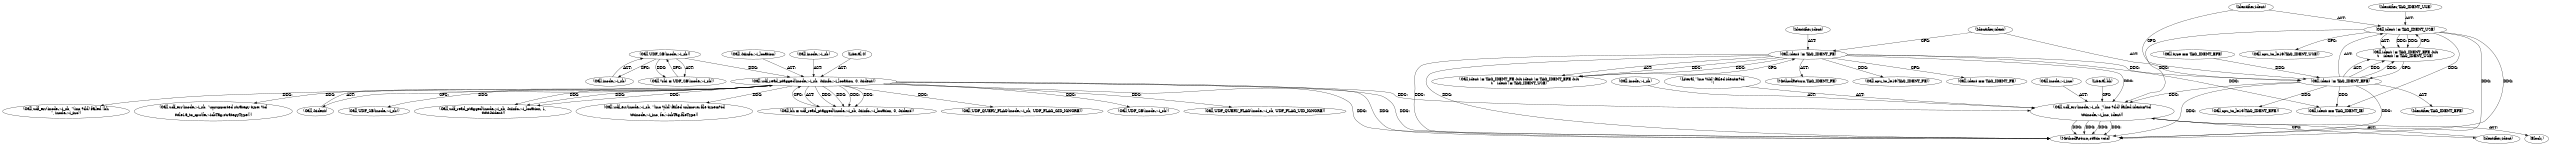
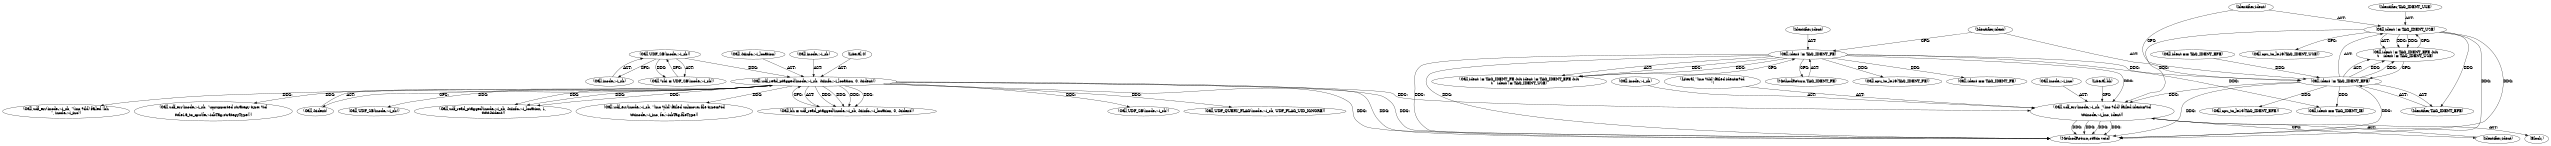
  digraph {
    n1 [label="(Call,udf_err(inode->i_sb, \"(ino %ld) failed ident=%d\n\",\n\t\t\tinode->i_ino, ident))"]
    n2 [label="(Block,)"]
    n3 [label="(Identifier,ident)"]
    n4 [label="(MethodReturn,static void)"]
    n5 [label="(Call,udf_read_ptagged(inode->i_sb, &iinfo->i_location, 0, &ident))"]
    n6 [label="(Call,&ident)"]
    n7 [label="(Call,UDF_SB(inode->i_sb))"]
    n8 [label="(Call,udf_read_ptagged(inode->i_sb, &iinfo->i_location, 1,\n \t\t\t\t\t&ident))"]
    n9 [label="(Call,udf_err(inode->i_sb, \"(ino %ld) failed unknown file type=%d\n\",\n\t\t\tinode->i_ino, fe->icbTag.fileType))"]
    n10 [label="(Call,bh = udf_read_ptagged(inode->i_sb, &iinfo->i_location, 0, &ident))"]
-   n11 [label="(Call,UDF_QUERY_FLAG(inode->i_sb, UDF_FLAG_GID_IGNORE))"]
    n12 [label="(Call,UDF_SB(inode->i_sb))"]
    n13 [label="(Call,UDF_QUERY_FLAG(inode->i_sb, UDF_FLAG_UID_IGNORE))"]
    n14 [label="(Call,udf_err(inode->i_sb, \"(ino %ld) failed !bh\n\", inode->i_ino))"]
    n15 [label="(Call,udf_err(inode->i_sb, \"unsupported strategy type: %d\n\",\n\t\t\tle16_to_cpu(fe->icbTag.strategyType)))"]
    n16 [label="(Call,UDF_SB(inode->i_sb))"]
    n17 [label="(Call,inode->i_sb)"]
    n18 [label="(Call,*sbi = UDF_SB(inode->i_sb))"]
    n19 [label="(Call,ident != TAG_IDENT_USE)"]
    n20 [label="(Call,cpu_to_le16(TAG_IDENT_USE))"]
    n21 [label="(Call,ident == TAG_IDENT_IE)"]
    n22 [label="(Call,ident != TAG_IDENT_EFE &&\n\t    ident != TAG_IDENT_USE)"]
    n23 [label="(Identifier,TAG_IDENT_USE)"]
    n24 [label="(Call,ident != TAG_IDENT_EFE)"]
    n25 [label="(Identifier,TAG_IDENT_EFE)"]
    n26 [label="(Call,cpu_to_le13(TAG_IDENT_EFE))"]
-   n27 [label="(Call,type == TAG_IDENT_EFE)"]
+   n27 [label="(Call,ident == TAG_IDENT_EFE)"]
    n28 [label="(Call,ident != TAG_IDENT_FE)"]
    n29 [label="(Call,ident != TAG_IDENT_FE && ident != TAG_IDENT_EFE &&\n\t    ident != TAG_IDENT_USE)"]
    n30 [label="(MethodReturn,TAG_IDENT_FE)"]
    n31 [label="(Call,cpu_to_le16(TAG_IDENT_FE))"]
    n32 [label="(Call,ident == TAG_IDENT_FE)"]
    n33 [label="(Literal,bh)"]
    n34 [label="(Identifier,ident)"]
    n35 [label="(Call,inode->i_sb)"]
    n36 [label="(Literal,\"(ino %ld) failed ident=%d\n\")"]
    n37 [label="(Call,inode->i_ino)"]
    n38 [label="(Literal,0)"]
    n39 [label="(Call,&iinfo->i_location)"]
    n40 [label="(Identifier,ident)"]
    n41 [label="(Identifier,ident)"]
    n42 [label="(Call,inode->i_sb)"]
    n1 -> n2 [label="AST: "]
    n1 -> n3 [label="CFG: "]
    n1 -> n4 [label="DDG: "]
    n1 -> n4 [label="DDG: "]
    n1 -> n4 [label="DDG: "]
    n1 -> n4 [label="DDG: "]
    n3 -> n1 [label="AST: "]
    n5 -> n1 [label="DDG: "]
    n5 -> n4 [label="DDG: "]
    n5 -> n4 [label="DDG: "]
    n5 -> n4 [label="DDG: "]
    n5 -> n6 [label="CFG: "]
    n5 -> n7 [label="DDG: "]
    n5 -> n8 [label="DDG: "]
    n5 -> n8 [label="DDG: "]
    n5 -> n8 [label="DDG: "]
    n5 -> n9 [label="DDG: "]
    n5 -> n10 [label="AST: "]
    n5 -> n10 [label="DDG: "]
    n5 -> n10 [label="DDG: "]
    n5 -> n10 [label="DDG: "]
    n5 -> n10 [label="DDG: "]
-   n5 -> n11 [label="DDG: "]
    n5 -> n12 [label="DDG: "]
    n5 -> n13 [label="DDG: "]
    n5 -> n14 [label="DDG: "]
    n5 -> n15 [label="DDG: "]
    n6 -> n5 [label="AST: "]
    n10 -> n5 [label="CFG: "]
    n16 -> n5 [label="DDG: "]
    n16 -> n17 [label="CFG: "]
    n16 -> n18 [label="AST: "]
    n16 -> n18 [label="DDG: "]
    n17 -> n16 [label="AST: "]
    n18 -> n16 [label="CFG: "]
    n19 -> n1 [label="DDG: "]
    n19 -> n4 [label="DDG: "]
    n19 -> n4 [label="DDG: "]
    n19 -> n20 [label="CFG: "]
-   n19 -> n21 [label="DDG: "]
+   n19 -> n25 [label="DDG: "]
    n19 -> n22 [label="AST: "]
    n19 -> n22 [label="DDG: "]
    n19 -> n22 [label="DDG: "]
    n22 -> n19 [label="CFG: "]
    n22 -> n24 [label="CFG: "]
    n23 -> n19 [label="AST: "]
    n24 -> n1 [label="DDG: "]
    n24 -> n4 [label="DDG: "]
    n24 -> n4 [label="DDG: "]
    n24 -> n19 [label="AST: "]
    n24 -> n21 [label="DDG: "]
    n24 -> n22 [label="AST: "]
    n24 -> n22 [label="DDG: "]
    n24 -> n22 [label="DDG: "]
    n24 -> n25 [label="AST: "]
    n24 -> n26 [label="DDG: "]
+   n25 -> n24 [label="AST: "]
    n27 -> n24 [label="DDG: "]
    n28 -> n1 [label="DDG: "]
    n28 -> n4 [label="DDG: "]
    n28 -> n4 [label="DDG: "]
    n28 -> n21 [label="DDG: "]
    n28 -> n24 [label="DDG: "]
    n28 -> n29 [label="AST: "]
    n28 -> n29 [label="DDG: "]
    n28 -> n29 [label="DDG: "]
-   n28 -> n30 [label="AST: "]
+   n28 -> n30 [label="CFG: "]
    n28 -> n31 [label="DDG: "]
-   n28 -> n32 [label="CFG: "]
+   n28 -> n32 [label="DDG: "]
    n29 -> n28 [label="CFG: "]
+   n30 -> n28 [label="AST: "]
    n33 -> n1 [label="CFG: "]
    n34 -> n24 [label="AST: "]
    n34 -> n28 [label="CFG: "]
    n35 -> n1 [label="AST: "]
    n36 -> n1 [label="AST: "]
    n37 -> n1 [label="AST: "]
    n38 -> n5 [label="AST: "]
    n39 -> n5 [label="AST: "]
    n40 -> n28 [label="AST: "]
    n41 -> n19 [label="AST: "]
    n41 -> n24 [label="CFG: "]
    n42 -> n5 [label="AST: "]
  }
